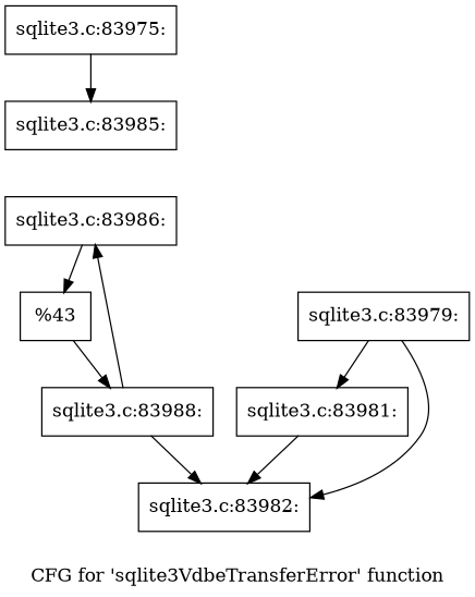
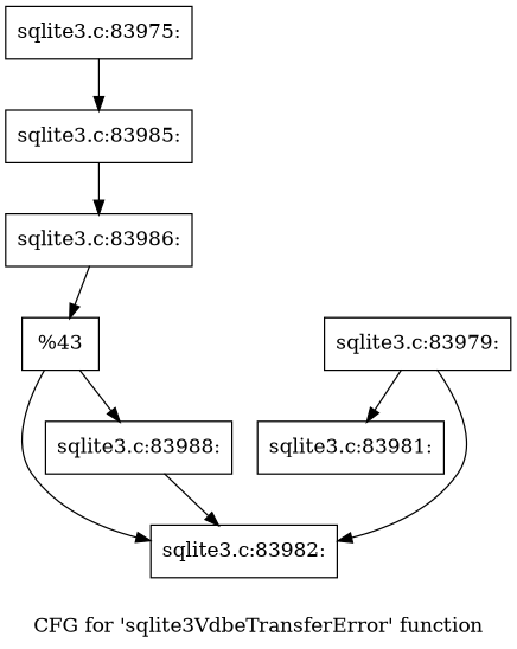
  digraph {
    label="CFG for 'sqlite3VdbeTransferError' function"
    node [shape=record]
    n1 [label="{sqlite3.c:83975:}"]
    n2 [label="{sqlite3.c:83985:}"]
    n3 [label="{sqlite3.c:83979:}"]
    n4 [label="{sqlite3.c:83981:}"]
    n5 [label="{sqlite3.c:83982:}"]
    n6 [label="{sqlite3.c:83986:}"]
    n7 [label="{%43}"]
    n8 [label="{sqlite3.c:83988:}"]
    n1 -> n2
-   n8 -> n6
+   n2 -> n6
    n3 -> n4
    n3 -> n5
-   n4 -> n5
+   n7 -> n5
    n6 -> n7
    n7 -> n8
    n8 -> n5
  }
